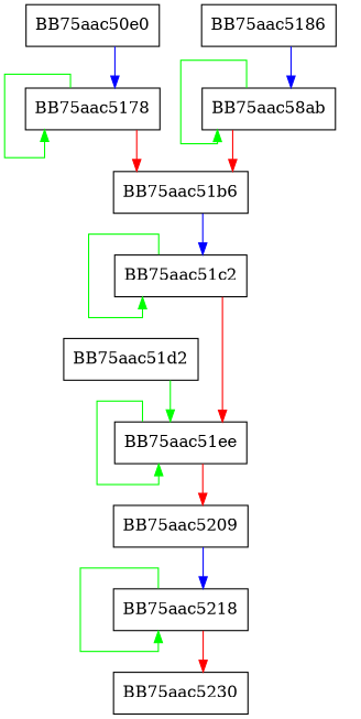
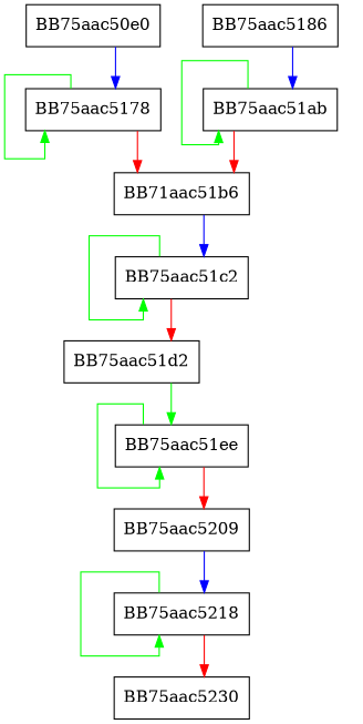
  digraph {
    splines=ortho
    node [shape=box]
    edge [color=green]
    BB75aac50e0
    BB75aac5178
-   BB75aac51b6
+   BB75aac51b6 [label=BB71aac51b6]
    BB75aac5186
-   BB75aac51ab [label=BB75aac58ab]
+   BB75aac51ab
    BB75aac51c2
    BB75aac51d2
    BB75aac51ee
    BB75aac5209
    BB75aac5218
    BB75aac5230
    BB75aac50e0 -> BB75aac5178 [color=blue]
    BB75aac5178 -> BB75aac5178
    BB75aac5178 -> BB75aac51b6 [color=red]
    BB75aac51b6 -> BB75aac51c2 [color=blue]
    BB75aac5186 -> BB75aac51ab [color=blue]
    BB75aac51ab -> BB75aac51b6 [color=red]
    BB75aac51ab -> BB75aac51ab
    BB75aac51c2 -> BB75aac51c2
-   BB75aac51c2 -> BB75aac51ee [color=red]
+   BB75aac51c2 -> BB75aac51d2 [color=red]
    BB75aac51d2 -> BB75aac51ee
    BB75aac51ee -> BB75aac51ee
    BB75aac51ee -> BB75aac5209 [color=red]
    BB75aac5209 -> BB75aac5218 [color=blue]
    BB75aac5218 -> BB75aac5218
    BB75aac5218 -> BB75aac5230 [color=red]
  }
